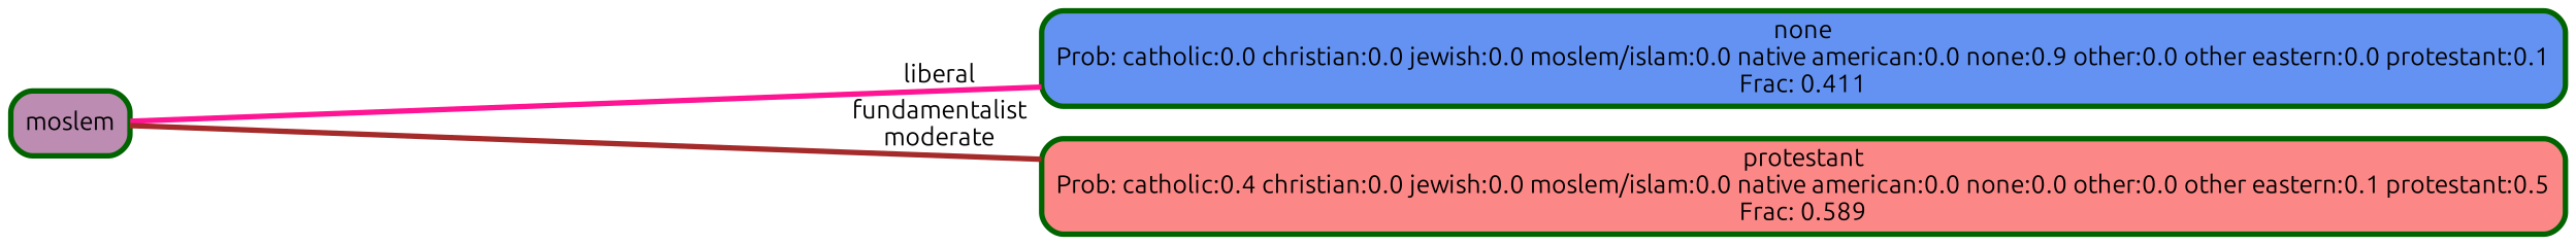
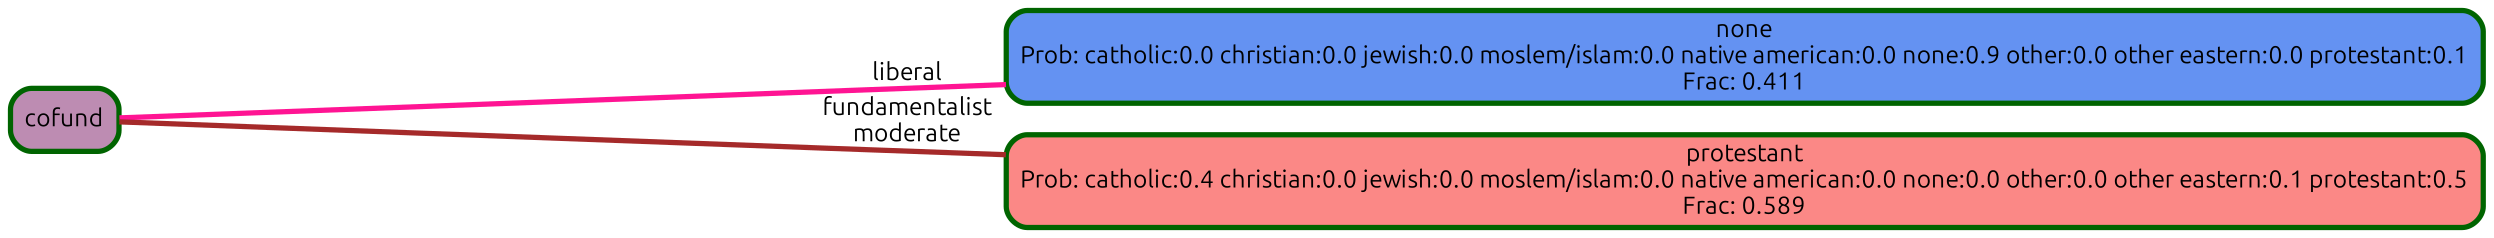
  graph {
    ranksep="0 equally"
    splines=straight
    rankdir=LR
    fontname=Ubuntu
    node [color=darkgreen fontcolor=black fontname=Ubuntu penwidth=3 shape=box style="filled, rounded"]
    edge [fontname=Ubuntu penwidth=3]
    n1 [fillcolor="#6492f2" label="none\nProb: catholic:0.0 christian:0.0 jewish:0.0 moslem/islam:0.0 native american:0.0 none:0.9 other:0.0 other eastern:0.0 protestant:0.1\nFrac: 0.411"]
-   n2 [fillcolor="#bd8cb2" label=moslem]
+   n2 [fillcolor="#bd8cb2" label=cofund]
    n3 [fillcolor="#fb8886" label="protestant\nProb: catholic:0.4 christian:0.0 jewish:0.0 moslem/islam:0.0 native american:0.0 none:0.0 other:0.0 other eastern:0.1 protestant:0.5\nFrac: 0.589"]
    subgraph sub_1 {
      rank=same
    }
    n2 -- n1 [color=deeppink label=" liberal"]
    n2 -- n3 [color=brown label=" fundamentalist\n moderate"]
  }
